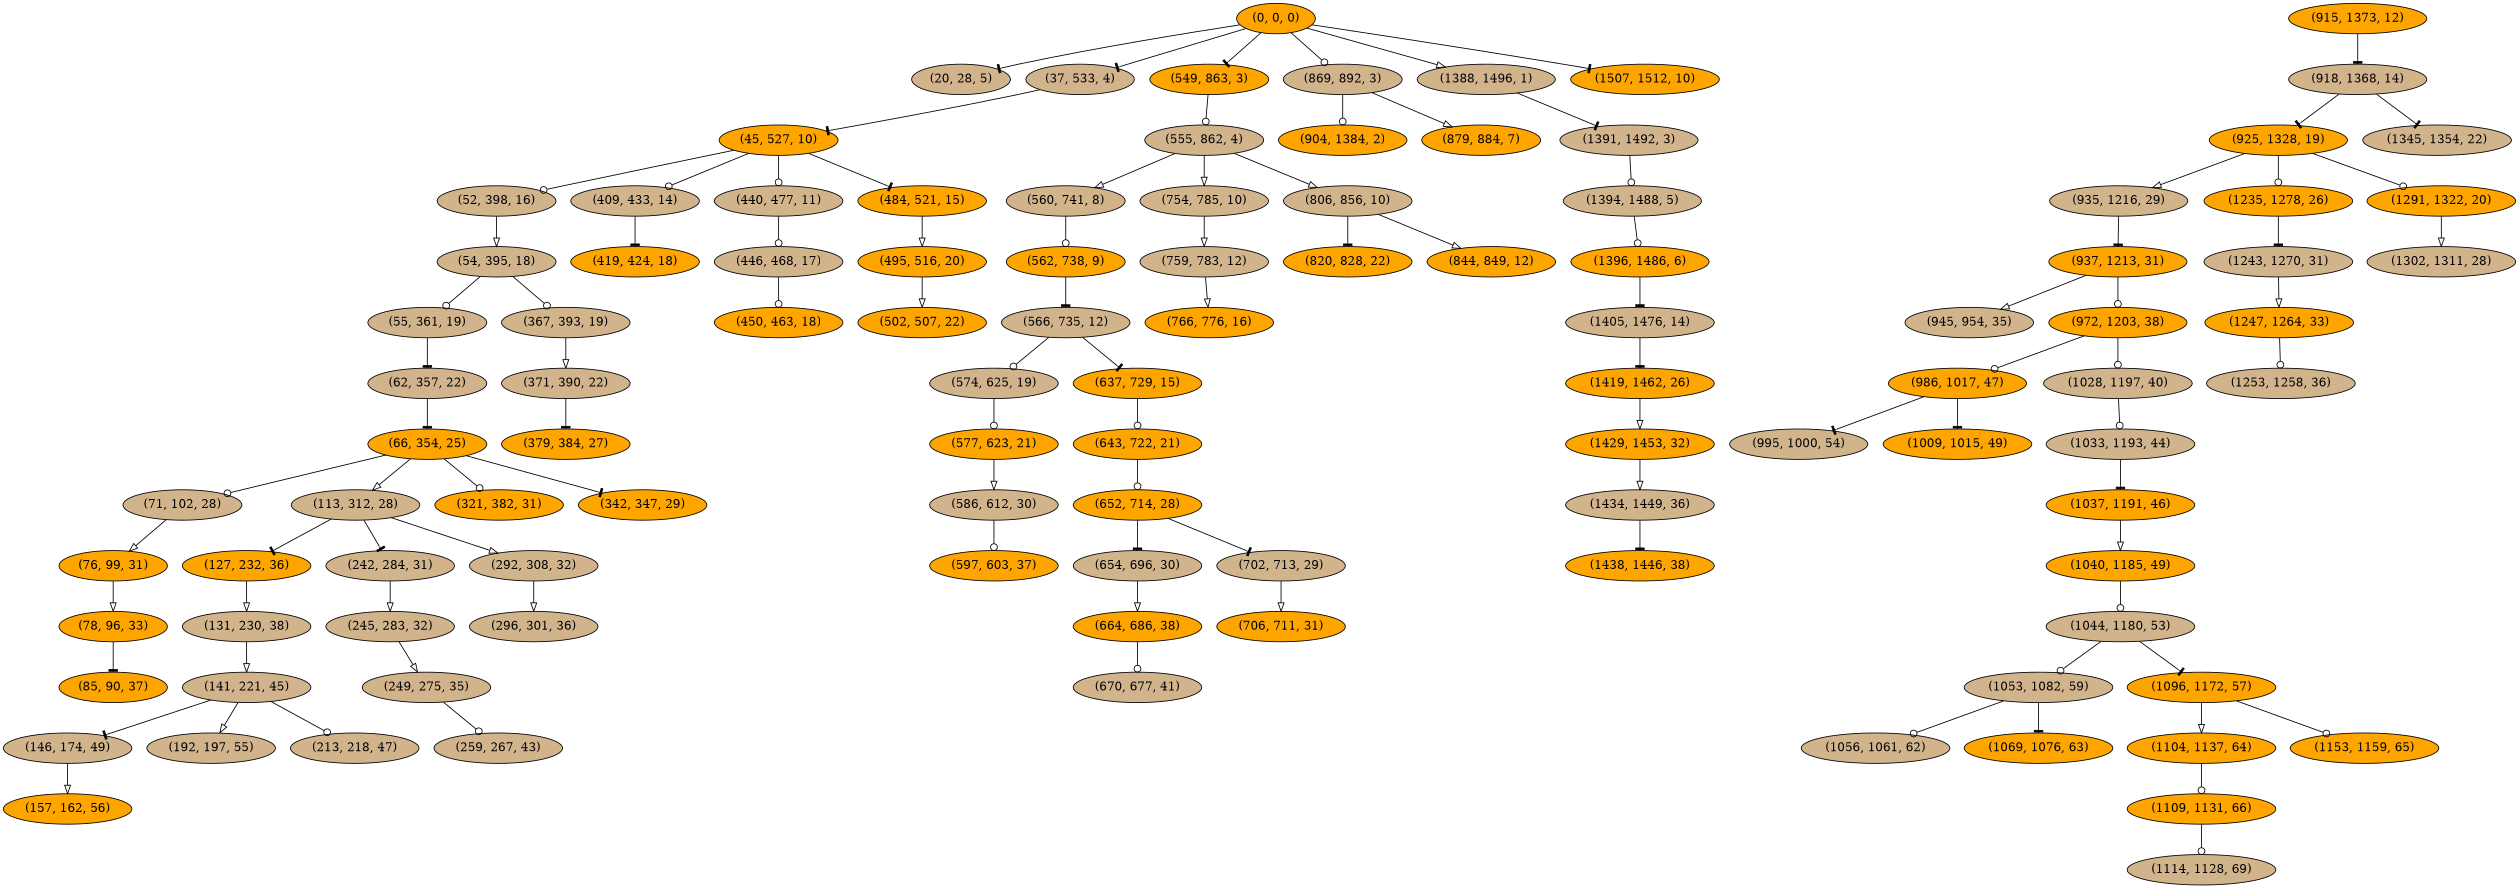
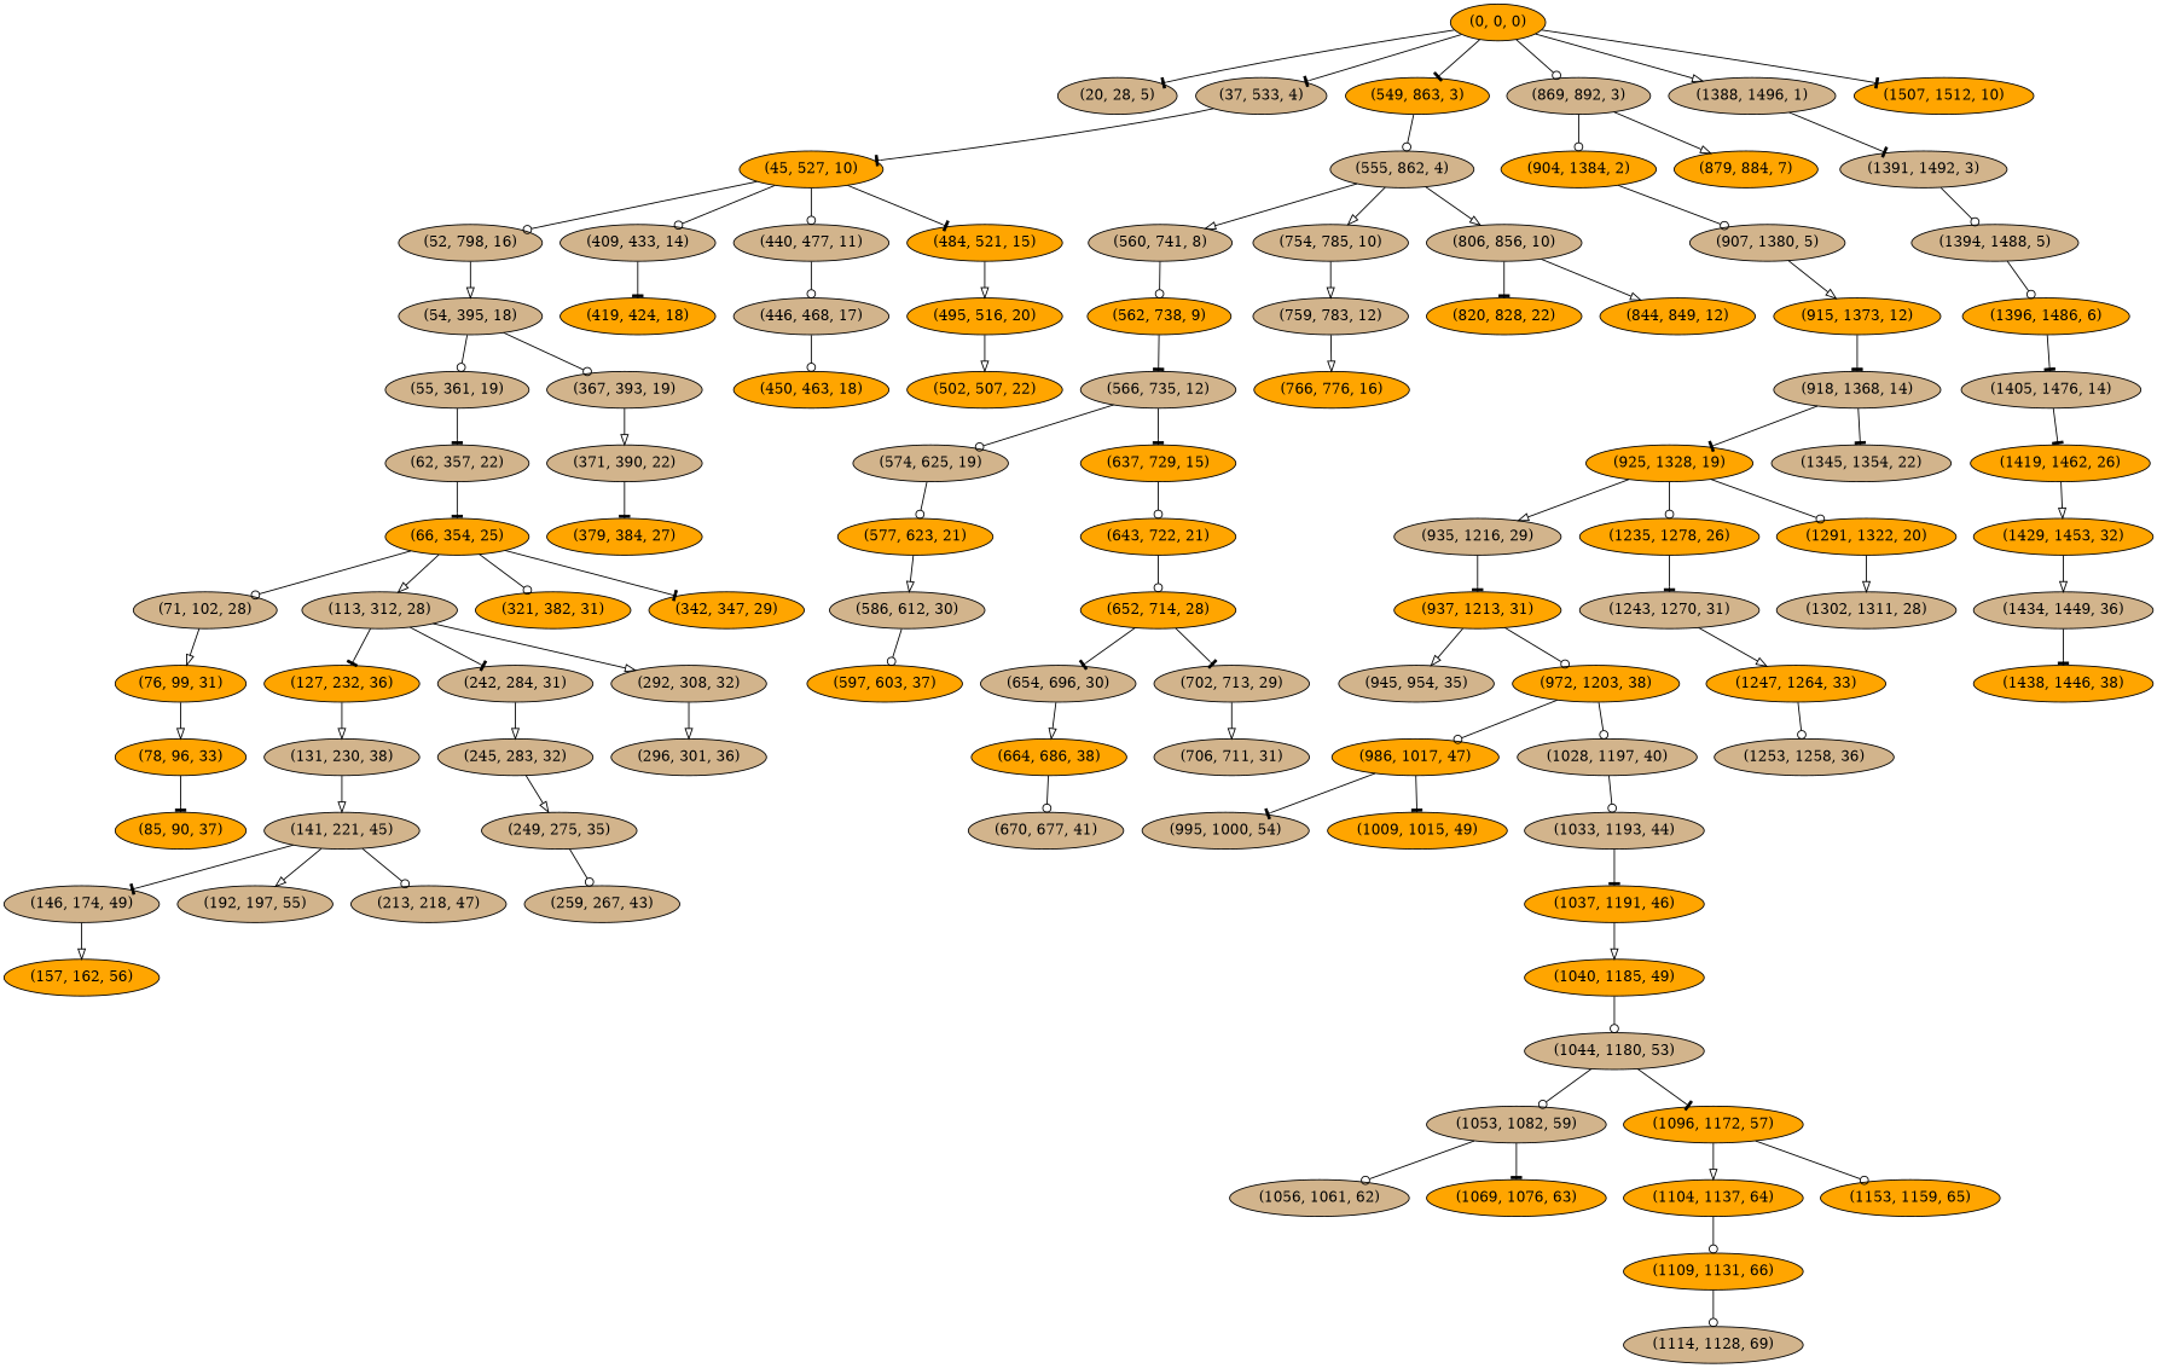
  digraph {
    node [fillcolor=tan style=filled]
    edge [arrowhead=odot]
    "(0, 0, 0)" [fillcolor=orange]
    "(20, 28, 5)"
    "(37, 533, 4)"
    "(549, 863, 3)" [fillcolor=orange]
    "(869, 892, 3)"
    "(1388, 1496, 1)"
    "(1507, 1512, 10)" [fillcolor=orange]
    "(45, 527, 10)" [fillcolor=orange]
    "(555, 862, 4)"
    "(904, 1384, 2)" [fillcolor=orange]
    "(879, 884, 7)" [fillcolor=orange]
+   "(907, 1380, 5)"
    "(1391, 1492, 3)"
-   "(52, 398, 16)"
+   "(52, 398, 16)" [label="(52, 798, 16)"]
    "(409, 433, 14)"
    "(440, 477, 11)"
    "(484, 521, 15)" [fillcolor=orange]
    "(54, 395, 18)"
    "(419, 424, 18)" [fillcolor=orange]
    "(446, 468, 17)"
    "(495, 516, 20)" [fillcolor=orange]
    "(55, 361, 19)"
    "(367, 393, 19)"
    "(62, 357, 22)"
    "(371, 390, 22)"
    "(66, 354, 25)" [fillcolor=orange]
    "(71, 102, 28)"
    "(113, 312, 28)"
    n29 [fillcolor=orange label="(321, 382, 31)"]
    "(342, 347, 29)" [fillcolor=orange]
    "(76, 99, 31)" [fillcolor=orange]
    "(127, 232, 36)" [fillcolor=orange]
    "(242, 284, 31)"
    "(292, 308, 32)"
    "(78, 96, 33)" [fillcolor=orange]
    "(85, 90, 37)" [fillcolor=orange]
    "(131, 230, 38)"
    "(245, 283, 32)"
    "(296, 301, 36)"
    "(141, 221, 45)"
    "(146, 174, 49)"
    "(192, 197, 55)"
    "(213, 218, 47)"
    "(157, 162, 56)" [fillcolor=orange]
    "(249, 275, 35)"
    "(259, 267, 43)"
    "(379, 384, 27)" [fillcolor=orange]
    "(450, 463, 18)" [fillcolor=orange]
    "(502, 507, 22)" [fillcolor=orange]
    "(560, 741, 8)"
    "(754, 785, 10)"
    "(806, 856, 10)"
    "(562, 738, 9)" [fillcolor=orange]
    "(759, 783, 12)"
    "(820, 828, 22)" [fillcolor=orange]
    "(844, 849, 12)" [fillcolor=orange]
    "(566, 735, 12)"
    "(574, 625, 19)"
    "(637, 729, 15)" [fillcolor=orange]
    "(577, 623, 21)" [fillcolor=orange]
    "(643, 722, 21)" [fillcolor=orange]
    "(586, 612, 30)"
    "(597, 603, 37)" [fillcolor=orange]
    "(652, 714, 28)" [fillcolor=orange]
    "(654, 696, 30)"
    "(702, 713, 29)"
    "(664, 686, 38)" [fillcolor=orange]
-   "(706, 711, 31)" [fillcolor=orange]
+   "(706, 711, 31)"
    "(670, 677, 41)"
    "(766, 776, 16)" [fillcolor=orange]
    "(915, 1373, 12)" [fillcolor=orange]
    "(918, 1368, 14)"
    "(925, 1328, 19)" [fillcolor=orange]
    "(1345, 1354, 22)"
    "(935, 1216, 29)"
    "(1235, 1278, 26)" [fillcolor=orange]
    "(1291, 1322, 20)" [fillcolor=orange]
    "(937, 1213, 31)" [fillcolor=orange]
    "(1243, 1270, 31)"
    "(1302, 1311, 28)"
    "(945, 954, 35)"
    "(972, 1203, 38)" [fillcolor=orange]
    "(986, 1017, 47)" [fillcolor=orange]
    "(1028, 1197, 40)"
    "(995, 1000, 54)"
    "(1009, 1015, 49)" [fillcolor=orange]
    "(1033, 1193, 44)"
    "(1037, 1191, 46)" [fillcolor=orange]
    "(1040, 1185, 49)" [fillcolor=orange]
    "(1044, 1180, 53)"
    "(1053, 1082, 59)"
    "(1096, 1172, 57)" [fillcolor=orange]
    "(1056, 1061, 62)"
    "(1069, 1076, 63)" [fillcolor=orange]
    "(1104, 1137, 64)" [fillcolor=orange]
    "(1153, 1159, 65)" [fillcolor=orange]
    "(1109, 1131, 66)" [fillcolor=orange]
    "(1114, 1128, 69)"
    "(1247, 1264, 33)" [fillcolor=orange]
    "(1253, 1258, 36)"
    "(1394, 1488, 5)"
    "(1396, 1486, 6)" [fillcolor=orange]
    "(1405, 1476, 14)"
    "(1419, 1462, 26)" [fillcolor=orange]
    "(1429, 1453, 32)" [fillcolor=orange]
    "(1434, 1449, 36)"
    "(1438, 1446, 38)" [fillcolor=orange]
    "(0, 0, 0)" -> "(20, 28, 5)" [arrowhead=tee]
    "(0, 0, 0)" -> "(37, 533, 4)" [arrowhead=tee]
    "(0, 0, 0)" -> "(549, 863, 3)" [arrowhead=tee]
    "(0, 0, 0)" -> "(869, 892, 3)"
    "(0, 0, 0)" -> "(1388, 1496, 1)" [arrowhead=onormal]
    "(0, 0, 0)" -> "(1507, 1512, 10)" [arrowhead=tee]
    "(37, 533, 4)" -> "(45, 527, 10)" [arrowhead=tee]
    "(549, 863, 3)" -> "(555, 862, 4)"
    "(869, 892, 3)" -> "(904, 1384, 2)"
    "(869, 892, 3)" -> "(879, 884, 7)" [arrowhead=onormal]
    "(1388, 1496, 1)" -> "(1391, 1492, 3)" [arrowhead=tee]
    "(45, 527, 10)" -> "(52, 398, 16)"
    "(45, 527, 10)" -> "(409, 433, 14)"
    "(45, 527, 10)" -> "(440, 477, 11)"
    "(45, 527, 10)" -> "(484, 521, 15)" [arrowhead=tee]
    "(555, 862, 4)" -> "(560, 741, 8)" [arrowhead=onormal]
    "(555, 862, 4)" -> "(754, 785, 10)" [arrowhead=onormal]
    "(555, 862, 4)" -> "(806, 856, 10)" [arrowhead=onormal]
+   "(904, 1384, 2)" -> "(907, 1380, 5)"
+   "(907, 1380, 5)" -> "(915, 1373, 12)" [arrowhead=onormal]
    "(1391, 1492, 3)" -> "(1394, 1488, 5)"
    "(52, 398, 16)" -> "(54, 395, 18)" [arrowhead=onormal]
    "(409, 433, 14)" -> "(419, 424, 18)" [arrowhead=tee]
    "(440, 477, 11)" -> "(446, 468, 17)"
    "(484, 521, 15)" -> "(495, 516, 20)" [arrowhead=onormal]
    "(54, 395, 18)" -> "(55, 361, 19)"
    "(54, 395, 18)" -> "(367, 393, 19)"
    "(446, 468, 17)" -> "(450, 463, 18)"
    "(495, 516, 20)" -> "(502, 507, 22)" [arrowhead=onormal]
    "(55, 361, 19)" -> "(62, 357, 22)" [arrowhead=tee]
    "(367, 393, 19)" -> "(371, 390, 22)" [arrowhead=onormal]
    "(62, 357, 22)" -> "(66, 354, 25)" [arrowhead=tee]
    "(371, 390, 22)" -> "(379, 384, 27)" [arrowhead=tee]
    "(66, 354, 25)" -> "(71, 102, 28)"
    "(66, 354, 25)" -> "(113, 312, 28)" [arrowhead=onormal]
    "(66, 354, 25)" -> n29
    "(66, 354, 25)" -> "(342, 347, 29)" [arrowhead=tee]
    "(71, 102, 28)" -> "(76, 99, 31)" [arrowhead=onormal]
    "(113, 312, 28)" -> "(127, 232, 36)" [arrowhead=tee]
    "(113, 312, 28)" -> "(242, 284, 31)" [arrowhead=tee]
    "(113, 312, 28)" -> "(292, 308, 32)" [arrowhead=onormal]
    "(76, 99, 31)" -> "(78, 96, 33)" [arrowhead=onormal]
    "(127, 232, 36)" -> "(131, 230, 38)" [arrowhead=onormal]
    "(242, 284, 31)" -> "(245, 283, 32)" [arrowhead=onormal]
    "(292, 308, 32)" -> "(296, 301, 36)" [arrowhead=onormal]
    "(78, 96, 33)" -> "(85, 90, 37)" [arrowhead=tee]
    "(131, 230, 38)" -> "(141, 221, 45)" [arrowhead=onormal]
    "(245, 283, 32)" -> "(249, 275, 35)" [arrowhead=onormal]
    "(141, 221, 45)" -> "(146, 174, 49)" [arrowhead=tee]
    "(141, 221, 45)" -> "(192, 197, 55)" [arrowhead=onormal]
    "(141, 221, 45)" -> "(213, 218, 47)"
    "(146, 174, 49)" -> "(157, 162, 56)" [arrowhead=onormal]
    "(249, 275, 35)" -> "(259, 267, 43)"
    "(560, 741, 8)" -> "(562, 738, 9)"
    "(754, 785, 10)" -> "(759, 783, 12)" [arrowhead=onormal]
    "(806, 856, 10)" -> "(820, 828, 22)" [arrowhead=tee]
    "(806, 856, 10)" -> "(844, 849, 12)" [arrowhead=onormal]
    "(562, 738, 9)" -> "(566, 735, 12)" [arrowhead=tee]
    "(759, 783, 12)" -> "(766, 776, 16)" [arrowhead=onormal]
    "(566, 735, 12)" -> "(574, 625, 19)"
    "(566, 735, 12)" -> "(637, 729, 15)" [arrowhead=tee]
    "(574, 625, 19)" -> "(577, 623, 21)"
    "(637, 729, 15)" -> "(643, 722, 21)"
    "(577, 623, 21)" -> "(586, 612, 30)" [arrowhead=onormal]
    "(643, 722, 21)" -> "(652, 714, 28)"
    "(586, 612, 30)" -> "(597, 603, 37)"
    "(652, 714, 28)" -> "(654, 696, 30)" [arrowhead=tee]
    "(652, 714, 28)" -> "(702, 713, 29)" [arrowhead=tee]
    "(654, 696, 30)" -> "(664, 686, 38)" [arrowhead=onormal]
    "(702, 713, 29)" -> "(706, 711, 31)" [arrowhead=onormal]
    "(664, 686, 38)" -> "(670, 677, 41)"
    "(915, 1373, 12)" -> "(918, 1368, 14)" [arrowhead=tee]
    "(918, 1368, 14)" -> "(925, 1328, 19)" [arrowhead=tee]
    "(918, 1368, 14)" -> "(1345, 1354, 22)" [arrowhead=tee]
    "(925, 1328, 19)" -> "(935, 1216, 29)" [arrowhead=onormal]
    "(925, 1328, 19)" -> "(1235, 1278, 26)"
    "(925, 1328, 19)" -> "(1291, 1322, 20)"
    "(935, 1216, 29)" -> "(937, 1213, 31)" [arrowhead=tee]
    "(1235, 1278, 26)" -> "(1243, 1270, 31)" [arrowhead=tee]
    "(1291, 1322, 20)" -> "(1302, 1311, 28)" [arrowhead=onormal]
    "(937, 1213, 31)" -> "(945, 954, 35)" [arrowhead=onormal]
    "(937, 1213, 31)" -> "(972, 1203, 38)"
    "(1243, 1270, 31)" -> "(1247, 1264, 33)" [arrowhead=onormal]
    "(972, 1203, 38)" -> "(986, 1017, 47)"
    "(972, 1203, 38)" -> "(1028, 1197, 40)"
    "(986, 1017, 47)" -> "(995, 1000, 54)" [arrowhead=tee]
    "(986, 1017, 47)" -> "(1009, 1015, 49)" [arrowhead=tee]
    "(1028, 1197, 40)" -> "(1033, 1193, 44)"
    "(1033, 1193, 44)" -> "(1037, 1191, 46)" [arrowhead=tee]
    "(1037, 1191, 46)" -> "(1040, 1185, 49)" [arrowhead=onormal]
    "(1040, 1185, 49)" -> "(1044, 1180, 53)"
    "(1044, 1180, 53)" -> "(1053, 1082, 59)"
    "(1044, 1180, 53)" -> "(1096, 1172, 57)" [arrowhead=tee]
    "(1053, 1082, 59)" -> "(1056, 1061, 62)"
    "(1053, 1082, 59)" -> "(1069, 1076, 63)" [arrowhead=tee]
    "(1096, 1172, 57)" -> "(1104, 1137, 64)" [arrowhead=onormal]
    "(1096, 1172, 57)" -> "(1153, 1159, 65)"
    "(1104, 1137, 64)" -> "(1109, 1131, 66)"
    "(1109, 1131, 66)" -> "(1114, 1128, 69)"
    "(1247, 1264, 33)" -> "(1253, 1258, 36)"
    "(1394, 1488, 5)" -> "(1396, 1486, 6)"
    "(1396, 1486, 6)" -> "(1405, 1476, 14)" [arrowhead=tee]
    "(1405, 1476, 14)" -> "(1419, 1462, 26)" [arrowhead=tee]
    "(1419, 1462, 26)" -> "(1429, 1453, 32)" [arrowhead=onormal]
    "(1429, 1453, 32)" -> "(1434, 1449, 36)" [arrowhead=onormal]
    "(1434, 1449, 36)" -> "(1438, 1446, 38)" [arrowhead=tee]
  }
